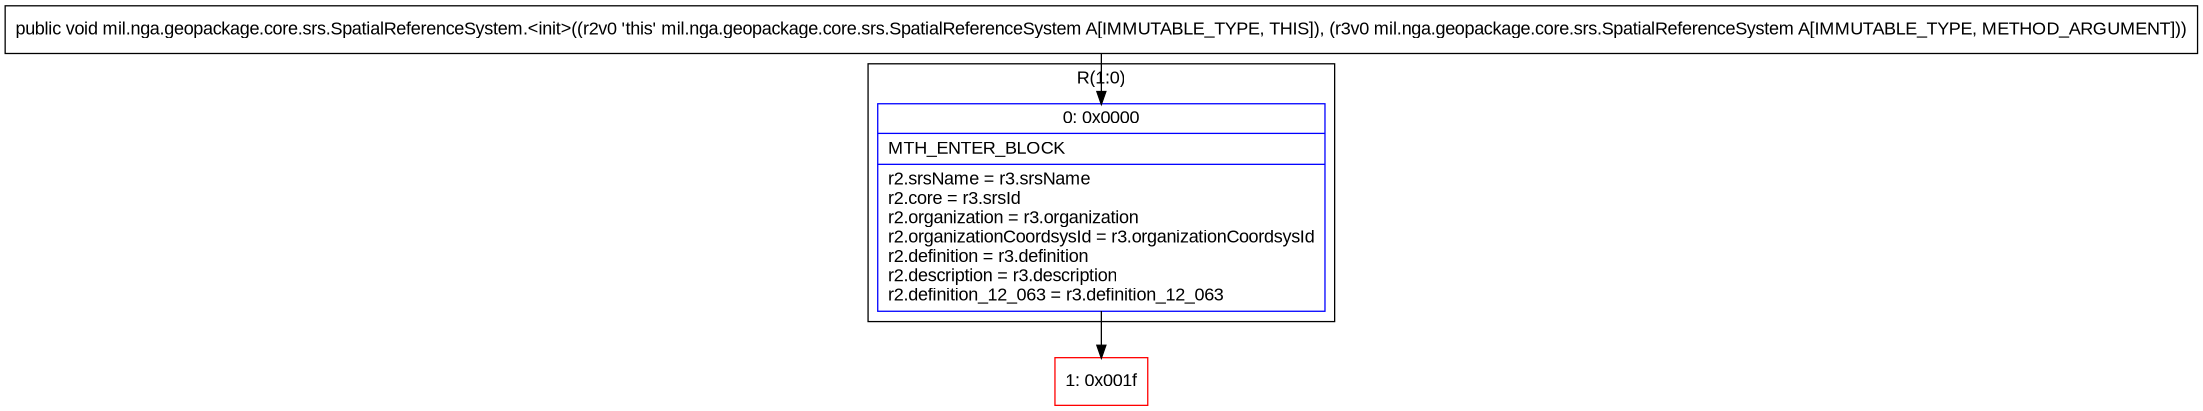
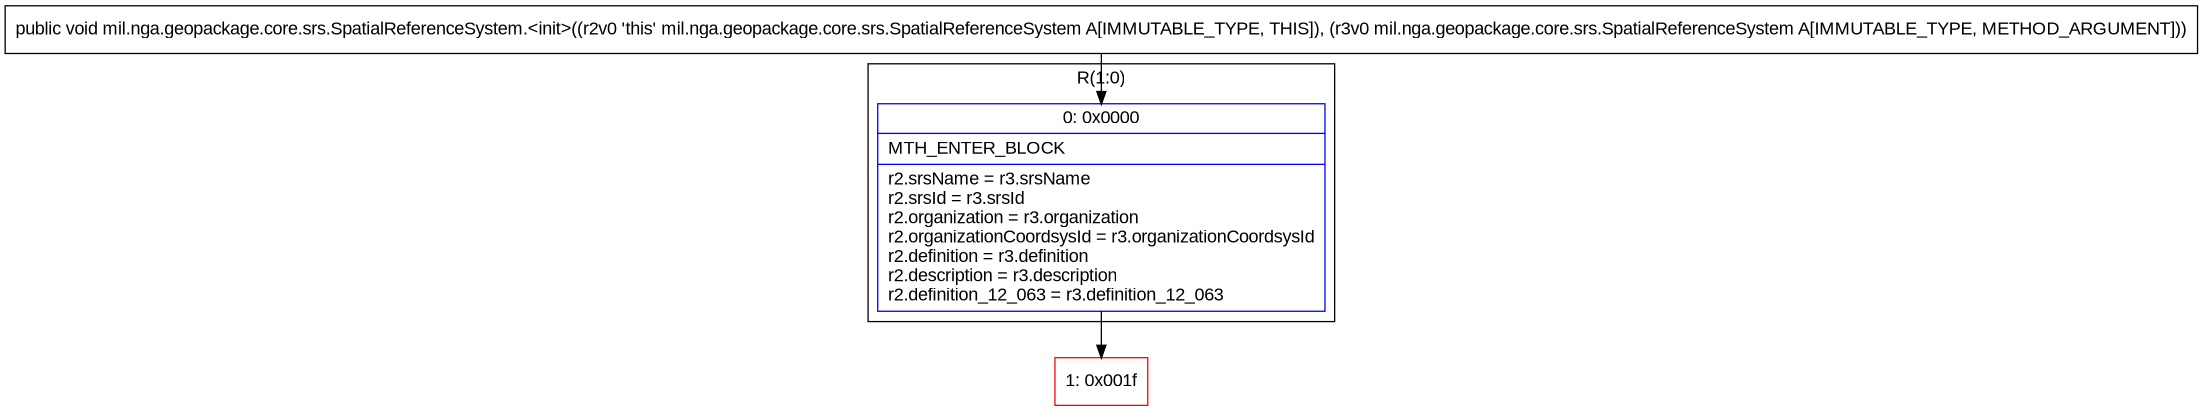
  digraph {
    fontname="Liberation Sans"
    node [shape=record fontname="Liberation Sans"]
    edge [fontname="Liberation Sans"]
-   n1 [color=blue label="{0\:\ 0x0000|MTH_ENTER_BLOCK\l|r2.srsName = r3.srsName\lr2.core = r3.srsId\lr2.organization = r3.organization\lr2.organizationCoordsysId = r3.organizationCoordsysId\lr2.definition = r3.definition\lr2.description = r3.description\lr2.definition_12_063 = r3.definition_12_063\l}"]
+   n1 [color=blue label="{0\:\ 0x0000|MTH_ENTER_BLOCK\l|r2.srsName = r3.srsName\lr2.srsId = r3.srsId\lr2.organization = r3.organization\lr2.organizationCoordsysId = r3.organizationCoordsysId\lr2.definition = r3.definition\lr2.description = r3.description\lr2.definition_12_063 = r3.definition_12_063\l}"]
    n2 [color=red label="{1\:\ 0x001f}"]
    n3 [label="{public void mil.nga.geopackage.core.srs.SpatialReferenceSystem.\<init\>((r2v0 'this' mil.nga.geopackage.core.srs.SpatialReferenceSystem A[IMMUTABLE_TYPE, THIS]), (r3v0 mil.nga.geopackage.core.srs.SpatialReferenceSystem A[IMMUTABLE_TYPE, METHOD_ARGUMENT])) }"]
    subgraph cluster_1 {
      label="R(1:0)"
      n1
    }
    n1 -> n2
    n3 -> n1
  }
